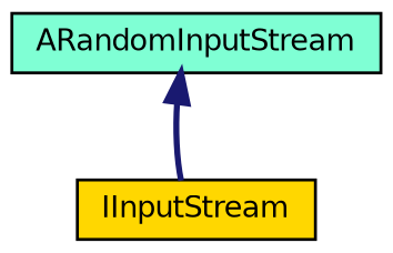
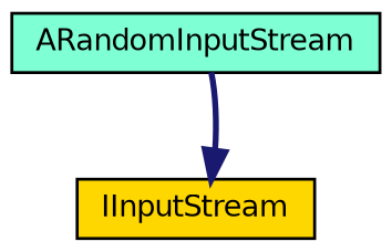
  digraph {
    node [color=black fontname=Helvetica fontsize=10 shape=record style=filled]
    n1 [fillcolor=aquamarine fontcolor=black height=0.2 label=ARandomInputStream width=0.4]
    n2 [fillcolor=gold height=0.2 label=IInputStream width=0.4]
-   n1 -> n2 [color=midnightblue dir=back fontname=Helvetica fontsize=10 labelfontname=Helvetica labelfontsize=10 style=bold]
+   n2 -> n1 [color=midnightblue dir=back fontname=Helvetica fontsize=10 labelfontname=Helvetica labelfontsize=10 style=bold]
  }
